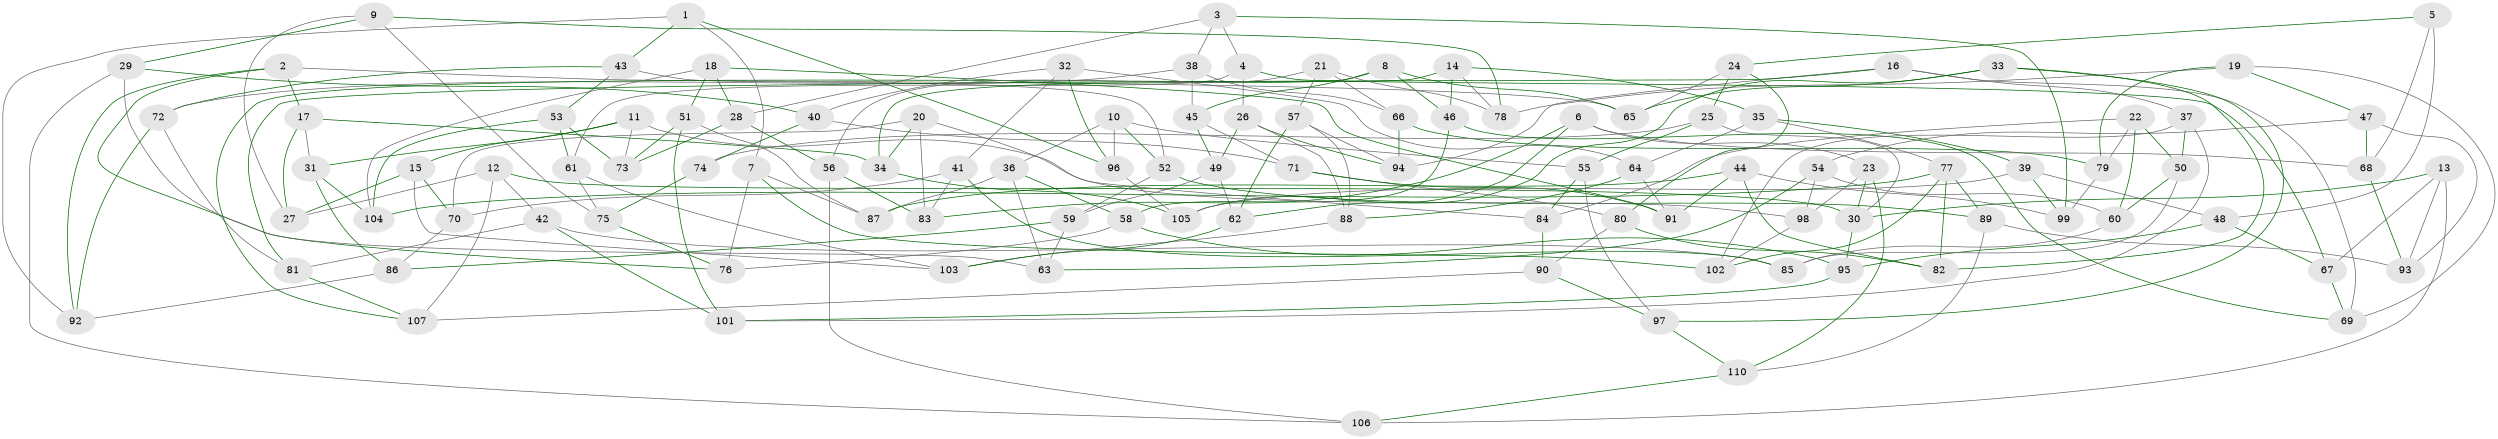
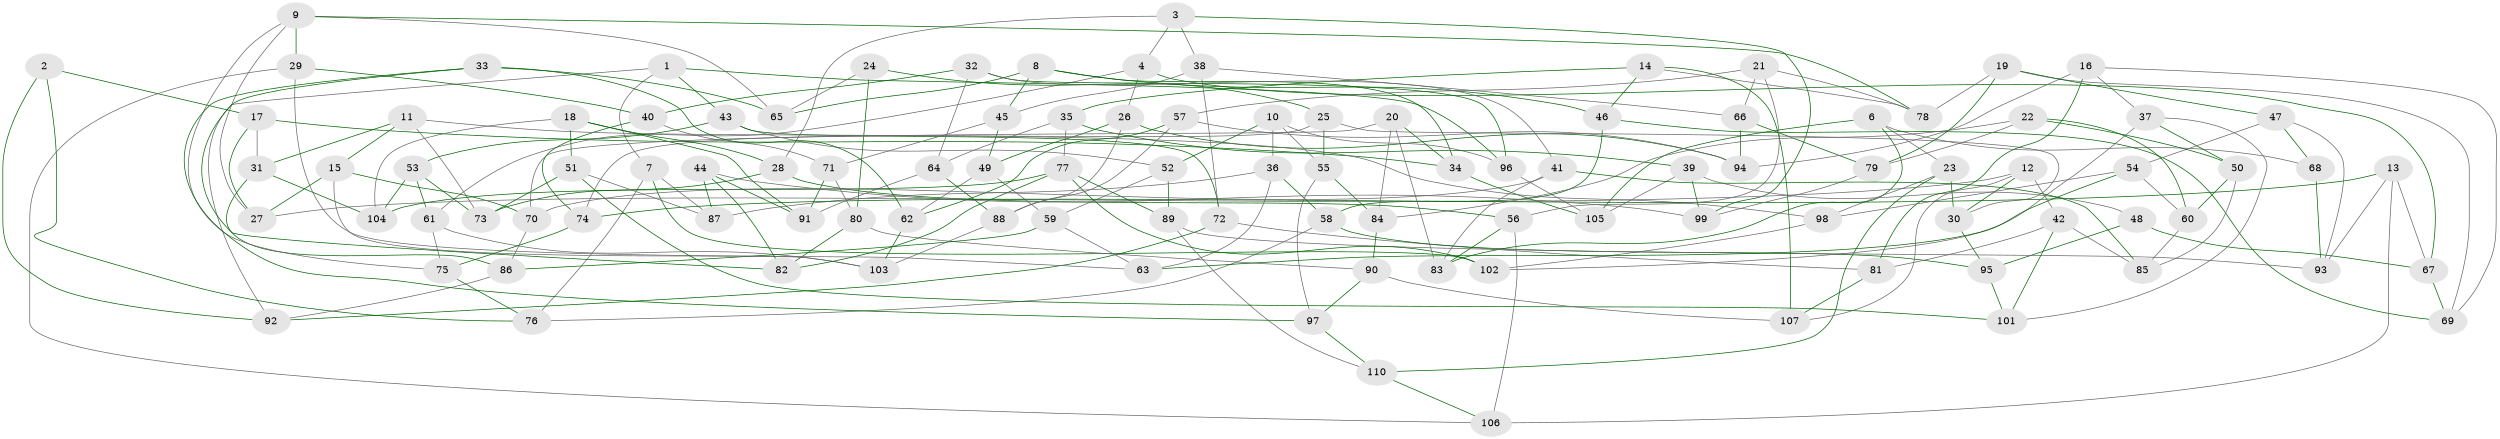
  graph {
    node [color=gray90 style=filled]
    edge [color=darkgreen]
    1
    7
    43
    92
    96
    76
    87
    102
    52
    72
    53
    105
    2
    17
    65
    34
    27
    31
    3
    4
    28
    38
    99
    26
    61
    67
    73
    56
    45
    66
    94
    49
    88
    75
    103
    69
-   5
    24
    48
    68
    25
    80
    95
    93
    6
    23
    83
    98
    30
    n50 [label=110]
    8
    46
    71
    58
    9
    29
    78
    106
    40
    63
    10
    36
    55
    59
    89
    84
    97
    11
    15
    70
    104
    86
    12
    42
    107
    81
    101
    85
    13
    74
    14
    35
    64
    39
    77
    16
    37
    50
    18
    51
    91
    19
    47
    79
    54
    20
    90
    21
    57
    62
    22
    60
    82
    32
    41
    33
    44
    1 -- 7 [color=gray40]
    1 -- 43
    1 -- 92 [color=gray40]
    1 -- 96
    7 -- 76 [color=gray40]
    7 -- 87 [color=gray40]
    7 -- 102
    43 -- 52 [color=gray40]
    43 -- 72
    43 -- 53
    96 -- 105 [color=gray40]
    52 -- 59 [color=gray40]
    52 -- 89
    72 -- 92
    72 -- 81 [color=gray40]
    53 -- 61
    53 -- 73
    53 -- 104
    2 -- 92
    2 -- 76
    2 -- 17
-   2 -- 65 [color=gray40]
+   9 -- 65 [color=gray40]
    17 -- 34
    17 -- 27
    17 -- 31 [color=gray40]
    34 -- 105
    31 -- 104
    31 -- 86
    3 -- 4 [color=gray40]
    3 -- 28 [color=gray40]
    3 -- 38 [color=gray40]
    3 -- 99
    4 -- 26 [color=gray40]
    4 -- 61 [color=gray40]
    4 -- 67
    28 -- 73
    28 -- 56
    38 -- 72 [color=gray40]
    38 -- 45 [color=gray40]
    38 -- 66 [color=gray40]
    26 -- 94
    26 -- 49
    26 -- 88 [color=gray40]
    61 -- 75 [color=gray40]
    61 -- 103 [color=gray40]
    67 -- 69
    56 -- 83
    56 -- 106 [color=gray40]
    45 -- 49
    45 -- 71 [color=gray40]
    66 -- 94
    66 -- 79
    49 -- 59 [color=gray40]
    49 -- 62 [color=gray40]
    88 -- 103 [color=gray40]
    75 -- 76
-   5 -- 24
-   5 -- 48 [color=gray40]
-   5 -- 68 [color=gray40]
    24 -- 65 [color=gray40]
    24 -- 25
    24 -- 80
    48 -- 67
    48 -- 95
    68 -- 93
    25 -- 30 [color=gray40]
    25 -- 55
    25 -- 74 [color=gray40]
    80 -- 90 [color=gray40]
    80 -- 82
    95 -- 101
    6 -- 105
    6 -- 68 [color=gray40]
    6 -- 23 [color=gray40]
    6 -- 83
    23 -- 98 [color=gray40]
    23 -- 30
    23 -- n50
    98 -- 102 [color=gray40]
    30 -- 95
    n50 -- 106
    8 -- 65
    8 -- 34
    8 -- 45
    8 -- 46
    46 -- 69
    46 -- 58
    71 -- 80 [color=gray40]
    71 -- 91
    58 -- 76 [color=gray40]
    58 -- 95
    9 -- 27 [color=gray40]
    9 -- 75 [color=gray40]
    9 -- 29
    9 -- 78
    29 -- 106 [color=gray40]
    29 -- 40
    29 -- 63 [color=gray40]
    40 -- 71 [color=gray40]
    40 -- 74
    10 -- 96 [color=gray40]
    10 -- 52
    10 -- 36 [color=gray40]
    10 -- 55 [color=gray40]
    36 -- 87 [color=gray40]
    36 -- 58
    36 -- 63 [color=gray40]
    55 -- 84
    55 -- 97 [color=gray40]
    59 -- 63 [color=gray40]
    59 -- 86
    89 -- 93 [color=gray40]
    89 -- n50 [color=gray40]
    84 -- 90
    97 -- n50
    11 -- 31
    11 -- 73 [color=gray40]
    11 -- 98 [color=gray40]
    11 -- 15
    15 -- 27
    15 -- 103 [color=gray40]
    15 -- 70
    70 -- 86 [color=gray40]
    86 -- 92 [color=gray40]
    12 -- 27 [color=gray40]
    12 -- 30
    12 -- 42 [color=gray40]
    12 -- 107 [color=gray40]
    42 -- 81 [color=gray40]
    42 -- 101
    42 -- 85 [color=gray40]
    81 -- 107
    13 -- 67 [color=gray40]
    13 -- 93 [color=gray40]
    13 -- 106 [color=gray40]
-   13 -- 30
+   13 -- 74
    74 -- 75
    14 -- 46
    14 -- 78 [color=gray40]
    14 -- 107
    14 -- 35
    35 -- 64 [color=gray40]
    35 -- 39
    35 -- 77 [color=gray40]
    64 -- 88
    64 -- 91 [color=gray40]
    39 -- 105 [color=gray40]
    39 -- 99
    39 -- 48 [color=gray40]
    77 -- 102
    77 -- 89
    77 -- 104
    77 -- 82
    16 -- 94 [color=gray40]
    16 -- 69 [color=gray40]
    16 -- 81
    16 -- 37 [color=gray40]
    37 -- 102 [color=gray40]
    37 -- 101 [color=gray40]
    37 -- 50
    50 -- 85 [color=gray40]
    50 -- 60
    18 -- 28
    18 -- 104 [color=gray40]
    18 -- 51
    18 -- 91
    51 -- 87 [color=gray40]
    51 -- 73
    51 -- 101
    19 -- 69 [color=gray40]
    19 -- 78 [color=gray40]
    19 -- 47
    19 -- 79
    47 -- 68
    47 -- 93 [color=gray40]
    47 -- 54 [color=gray40]
    79 -- 99 [color=gray40]
    54 -- 98 [color=gray40]
    54 -- 63
    54 -- 60 [color=gray40]
    20 -- 34
    20 -- 83 [color=gray40]
    20 -- 84 [color=gray40]
    20 -- 70 [color=gray40]
    90 -- 97
    90 -- 107 [color=gray40]
    21 -- 56 [color=gray40]
    21 -- 66 [color=gray40]
    21 -- 78 [color=gray40]
    21 -- 57 [color=gray40]
    57 -- 94 [color=gray40]
    57 -- 88 [color=gray40]
    57 -- 62
    62 -- 103
    22 -- 84 [color=gray40]
    22 -- 50
    22 -- 79 [color=gray40]
    22 -- 60
    60 -- 85 [color=gray40]
    32 -- 96
-   32 -- 40 [color=gray40]
+   32 -- 40
    32 -- 64 [color=gray40]
    32 -- 41 [color=gray40]
    41 -- 83 [color=gray40]
    41 -- 70 [color=gray40]
    41 -- 85
    33 -- 65
    33 -- 97
    33 -- 62
    33 -- 82
    44 -- 87
    44 -- 99 [color=gray40]
    44 -- 91
    44 -- 82
  }
